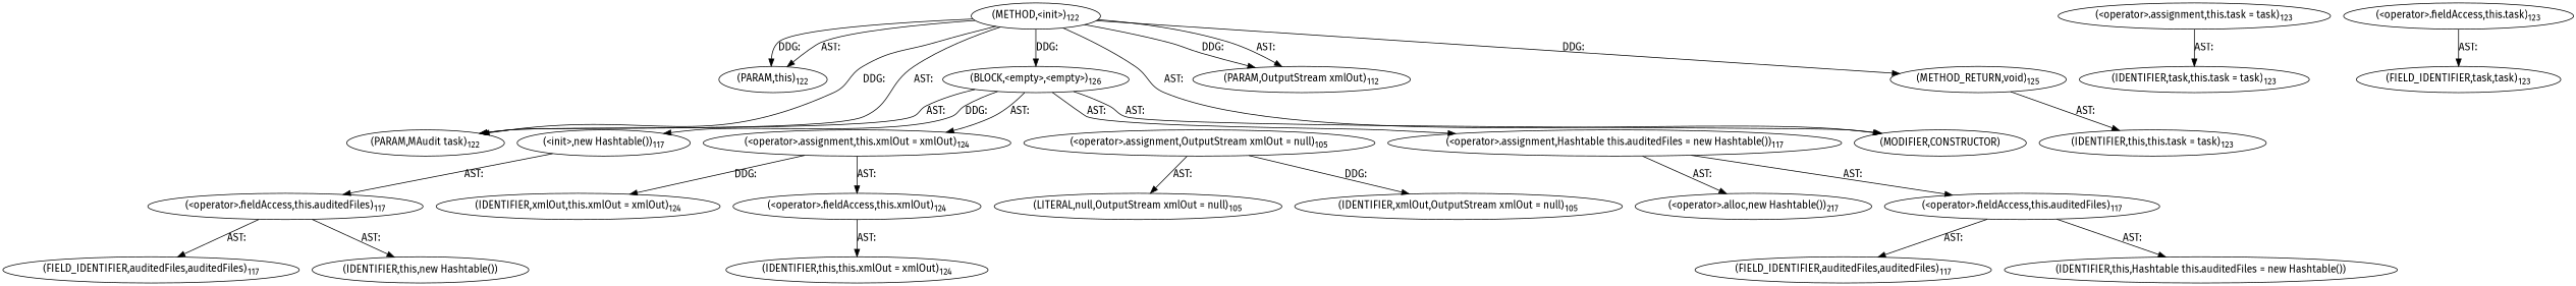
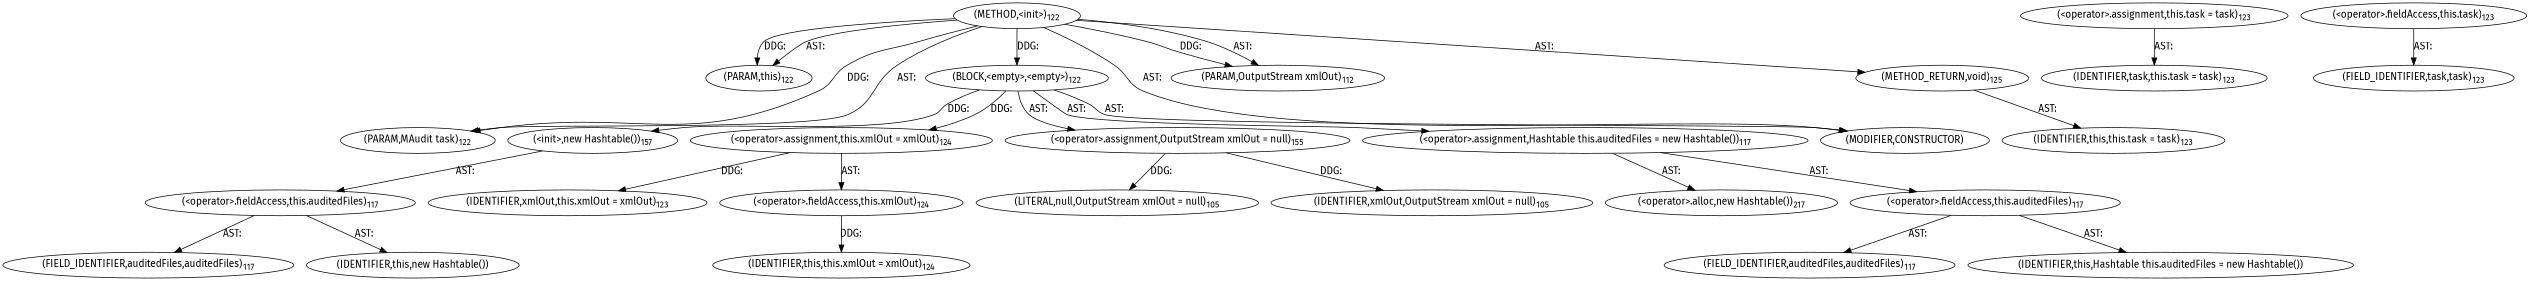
  digraph {
    fontname="Fira Sans"
    node [fontname="Fira Sans"]
    edge [fontname="Fira Sans"]
    n1 [label=<(METHOD,&lt;init&gt;)<SUB>122</SUB>>]
    n2 [label=<(PARAM,this)<SUB>122</SUB>>]
    n3 [label=<(PARAM,MAudit task)<SUB>122</SUB>>]
    n4 [label=<(PARAM,OutputStream xmlOut)<SUB>112</SUB>>]
-   n5 [label=<(BLOCK,&lt;empty&gt;,&lt;empty&gt;)<SUB>126</SUB>>]
+   n5 [label=<(BLOCK,&lt;empty&gt;,&lt;empty&gt;)<SUB>122</SUB>>]
    n6 [label=<(MODIFIER,CONSTRUCTOR)>]
    n7 [label=<(METHOD_RETURN,void)<SUB>125</SUB>>]
-   n8 [label=<(&lt;operator&gt;.assignment,OutputStream xmlOut = null)<SUB>105</SUB>>]
+   n8 [label=<(&lt;operator&gt;.assignment,OutputStream xmlOut = null)<SUB>155</SUB>>]
    n9 [label=<(&lt;operator&gt;.assignment,Hashtable this.auditedFiles = new Hashtable())<SUB>117</SUB>>]
-   n10 [label=<(&lt;init&gt;,new Hashtable())<SUB>117</SUB>>]
+   n10 [label=<(&lt;init&gt;,new Hashtable())<SUB>157</SUB>>]
    n11 [label=<(&lt;operator&gt;.assignment,this.xmlOut = xmlOut)<SUB>124</SUB>>]
    n12 [label=<(IDENTIFIER,this,this.task = task)<SUB>123</SUB>>]
    n13 [label=<(IDENTIFIER,xmlOut,OutputStream xmlOut = null)<SUB>105</SUB>>]
    n14 [label=<(LITERAL,null,OutputStream xmlOut = null)<SUB>105</SUB>>]
    n15 [label=<(&lt;operator&gt;.fieldAccess,this.auditedFiles)<SUB>117</SUB>>]
    n16 [label=<(&lt;operator&gt;.alloc,new Hashtable())<SUB>217</SUB>>]
    n17 [label=<(&lt;operator&gt;.fieldAccess,this.auditedFiles)<SUB>117</SUB>>]
    n18 [label=<(&lt;operator&gt;.assignment,this.task = task)<SUB>123</SUB>>]
    n19 [label=<(IDENTIFIER,task,this.task = task)<SUB>123</SUB>>]
    n20 [label=<(&lt;operator&gt;.fieldAccess,this.xmlOut)<SUB>124</SUB>>]
-   n21 [label=<(IDENTIFIER,xmlOut,this.xmlOut = xmlOut)<SUB>124</SUB>>]
+   n21 [label=<(IDENTIFIER,xmlOut,this.xmlOut = xmlOut)<SUB>123</SUB>>]
    n22 [label=<(IDENTIFIER,this,Hashtable this.auditedFiles = new Hashtable())>]
    n23 [label=<(FIELD_IDENTIFIER,auditedFiles,auditedFiles)<SUB>117</SUB>>]
    n24 [label=<(IDENTIFIER,this,new Hashtable())>]
    n25 [label=<(FIELD_IDENTIFIER,auditedFiles,auditedFiles)<SUB>117</SUB>>]
    n26 [label=<(&lt;operator&gt;.fieldAccess,this.task)<SUB>123</SUB>>]
    n27 [label=<(FIELD_IDENTIFIER,task,task)<SUB>123</SUB>>]
    n28 [label=<(IDENTIFIER,this,this.xmlOut = xmlOut)<SUB>124</SUB>>]
    n1 -> n2 [label="AST: "]
    n1 -> n2 [label="DDG: "]
    n1 -> n3 [label="AST: "]
    n1 -> n3 [label="DDG: "]
    n1 -> n4 [label="AST: "]
    n1 -> n4 [label="DDG: "]
    n1 -> n5 [label="DDG: "]
    n1 -> n6 [label="AST: "]
-   n1 -> n7 [label="DDG: "]
+   n1 -> n7 [label="AST: "]
    n5 -> n6 [label="AST: "]
-   n5 -> n3 [label="AST: "]
+   n5 -> n8 [label="AST: "]
    n5 -> n9 [label="AST: "]
    n5 -> n10 [label="DDG: "]
-   n5 -> n11 [label="AST: "]
+   n5 -> n11 [label="DDG: "]
    n7 -> n12 [label="AST: "]
    n8 -> n13 [label="DDG: "]
-   n8 -> n14 [label="AST: "]
+   n8 -> n14 [label="DDG: "]
    n9 -> n15 [label="AST: "]
    n9 -> n16 [label="AST: "]
    n10 -> n17 [label="AST: "]
    n11 -> n20 [label="AST: "]
    n11 -> n21 [label="DDG: "]
    n15 -> n22 [label="AST: "]
    n15 -> n23 [label="AST: "]
    n17 -> n24 [label="AST: "]
    n17 -> n25 [label="AST: "]
    n18 -> n19 [label="AST: "]
-   n20 -> n28 [label="AST: "]
+   n20 -> n28 [label="DDG: "]
    n26 -> n27 [label="AST: "]
  }
